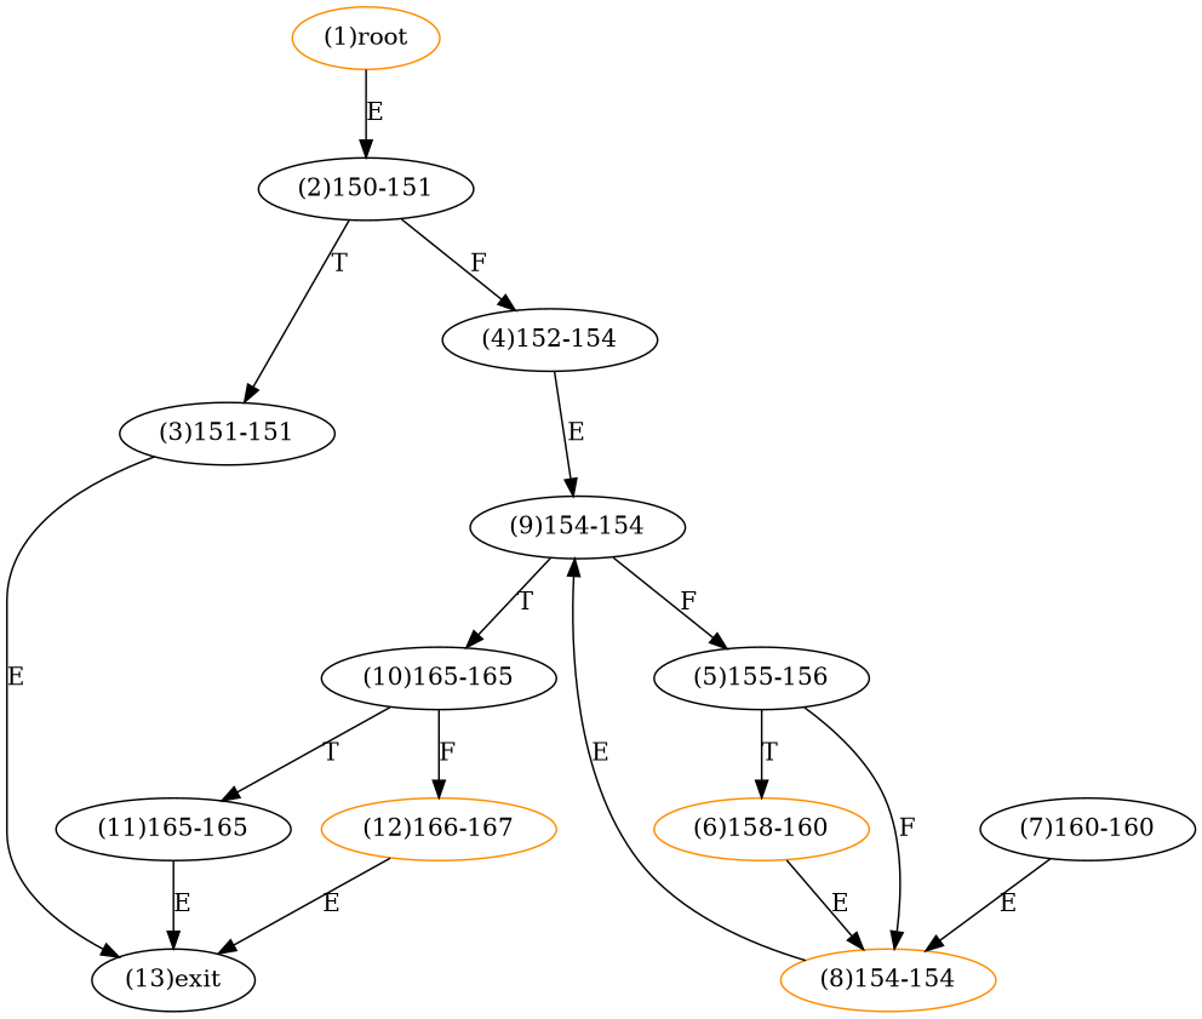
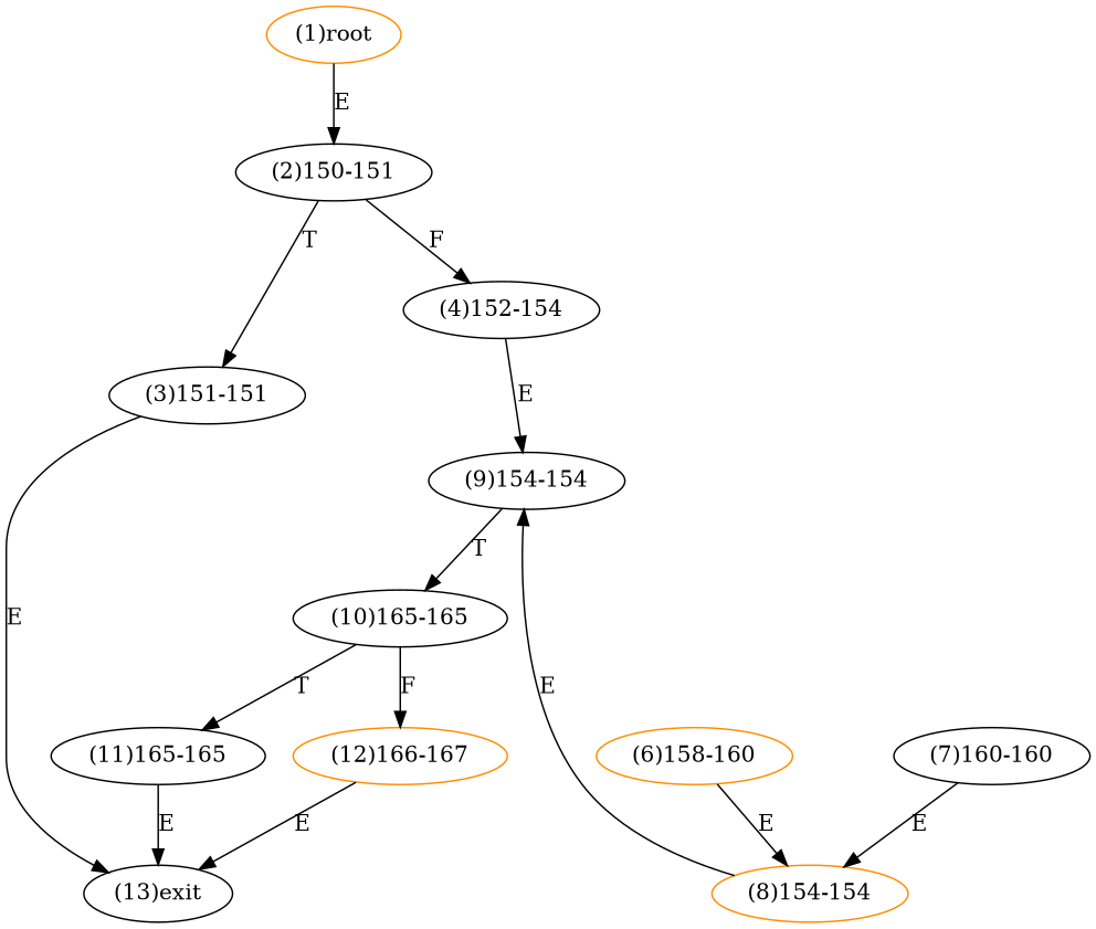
  digraph {
    node [color=black]
    n1 [color=darkorange label="(1)root"]
    n2 [label="(2)150-151"]
    n3 [label="(3)151-151"]
    n4 [label="(4)152-154"]
    n5 [label="(13)exit"]
    n6 [label="(9)154-154"]
-   n7 [label="(5)155-156"]
    n8 [label="(10)165-165"]
    n9 [color=darkorange label="(6)158-160"]
    n10 [color=darkorange label="(8)154-154"]
    n11 [label="(7)160-160"]
    n12 [label="(11)165-165"]
    n13 [color=darkorange label="(12)166-167"]
    n1 -> n2 [label=E]
    n2 -> n3 [label=T]
    n2 -> n4 [label=F]
    n3 -> n5 [label=E]
    n4 -> n6 [label=E]
-   n6 -> n7 [label=F]
    n6 -> n8 [label=T]
-   n7 -> n9 [label=T]
-   n7 -> n10 [label=F]
    n8 -> n12 [label=T]
    n8 -> n13 [label=F]
    n9 -> n10 [label=E]
    n10 -> n6 [label=E]
    n11 -> n10 [label=E]
    n12 -> n5 [label=E]
    n13 -> n5 [label=E]
  }
